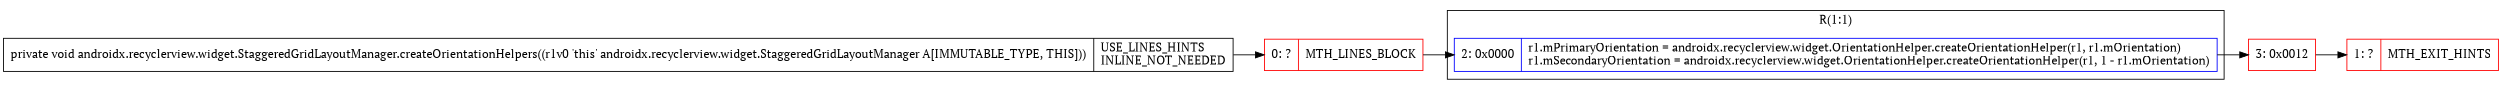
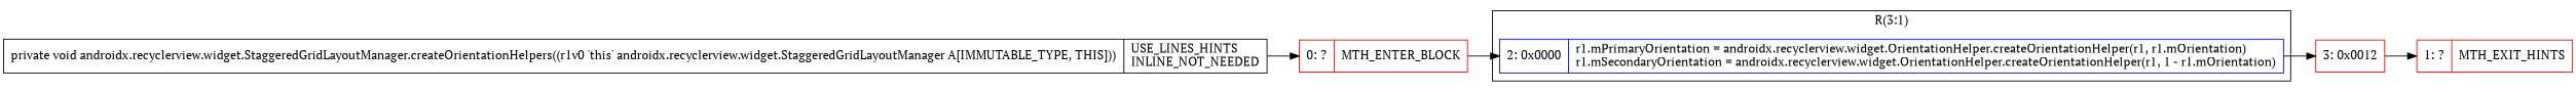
  digraph {
    fontname="PT Serif"
    rankdir=LR
    node [color=red fontname="PT Serif" shape=record]
    edge [fontname="PT Serif"]
    n1 [color=blue label="{2\:\ 0x0000|r1.mPrimaryOrientation = androidx.recyclerview.widget.OrientationHelper.createOrientationHelper(r1, r1.mOrientation)\lr1.mSecondaryOrientation = androidx.recyclerview.widget.OrientationHelper.createOrientationHelper(r1, 1 \- r1.mOrientation)\l}"]
    n2 [label="{3\:\ 0x0012}"]
    n3 [label="{1\:\ ?|MTH_EXIT_HINTS\l}"]
-   n4 [label="{0\:\ ?|MTH_LINES_BLOCK\l}"]
+   n4 [label="{0\:\ ?|MTH_ENTER_BLOCK\l}"]
    n5 [label="{private void androidx.recyclerview.widget.StaggeredGridLayoutManager.createOrientationHelpers((r1v0 'this' androidx.recyclerview.widget.StaggeredGridLayoutManager A[IMMUTABLE_TYPE, THIS]))  | USE_LINES_HINTS\lINLINE_NOT_NEEDED\l}" color=""]
    subgraph cluster_1 {
-     label="R(1:1)"
+     label="R(3:1)"
      n1
    }
    n1 -> n2
    n2 -> n3
    n4 -> n1
    n5 -> n4
  }
